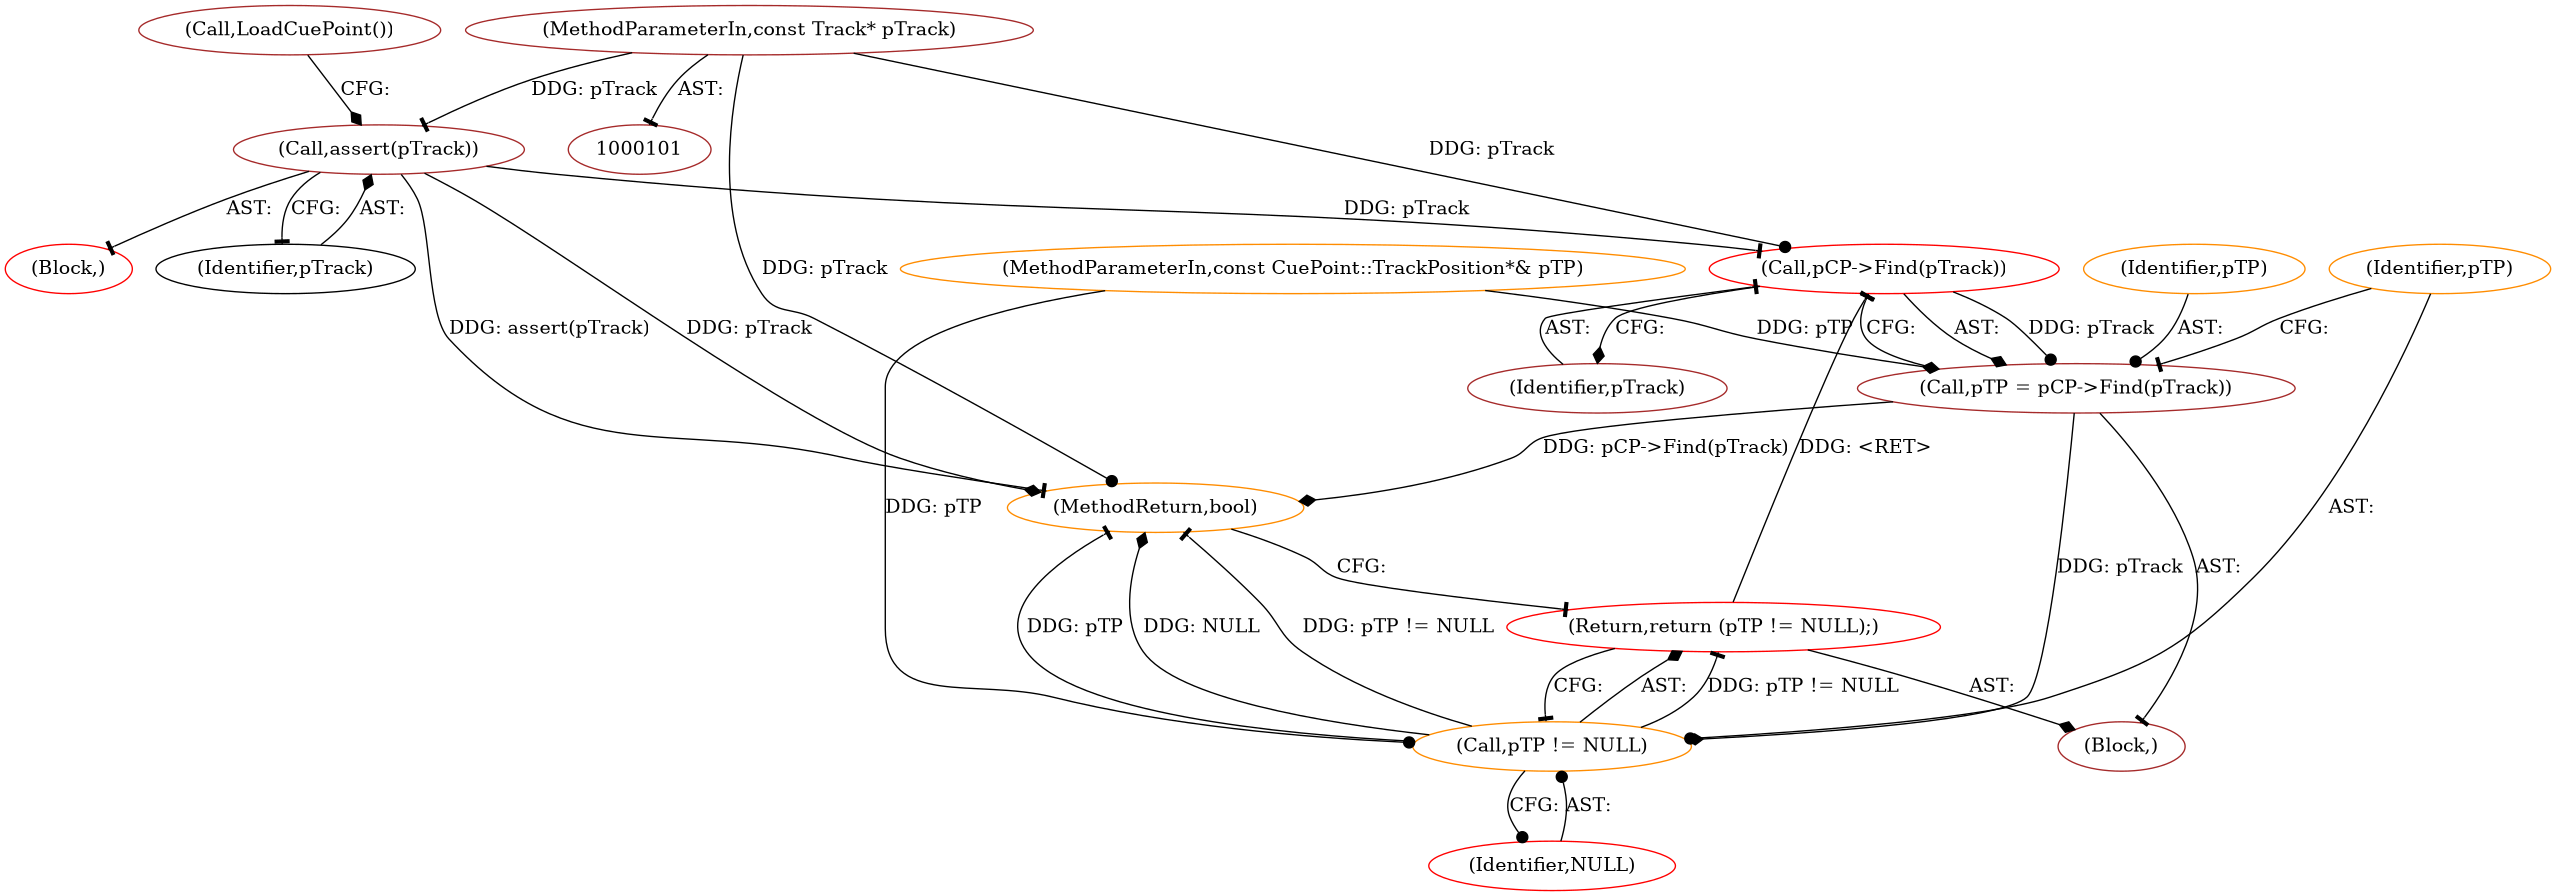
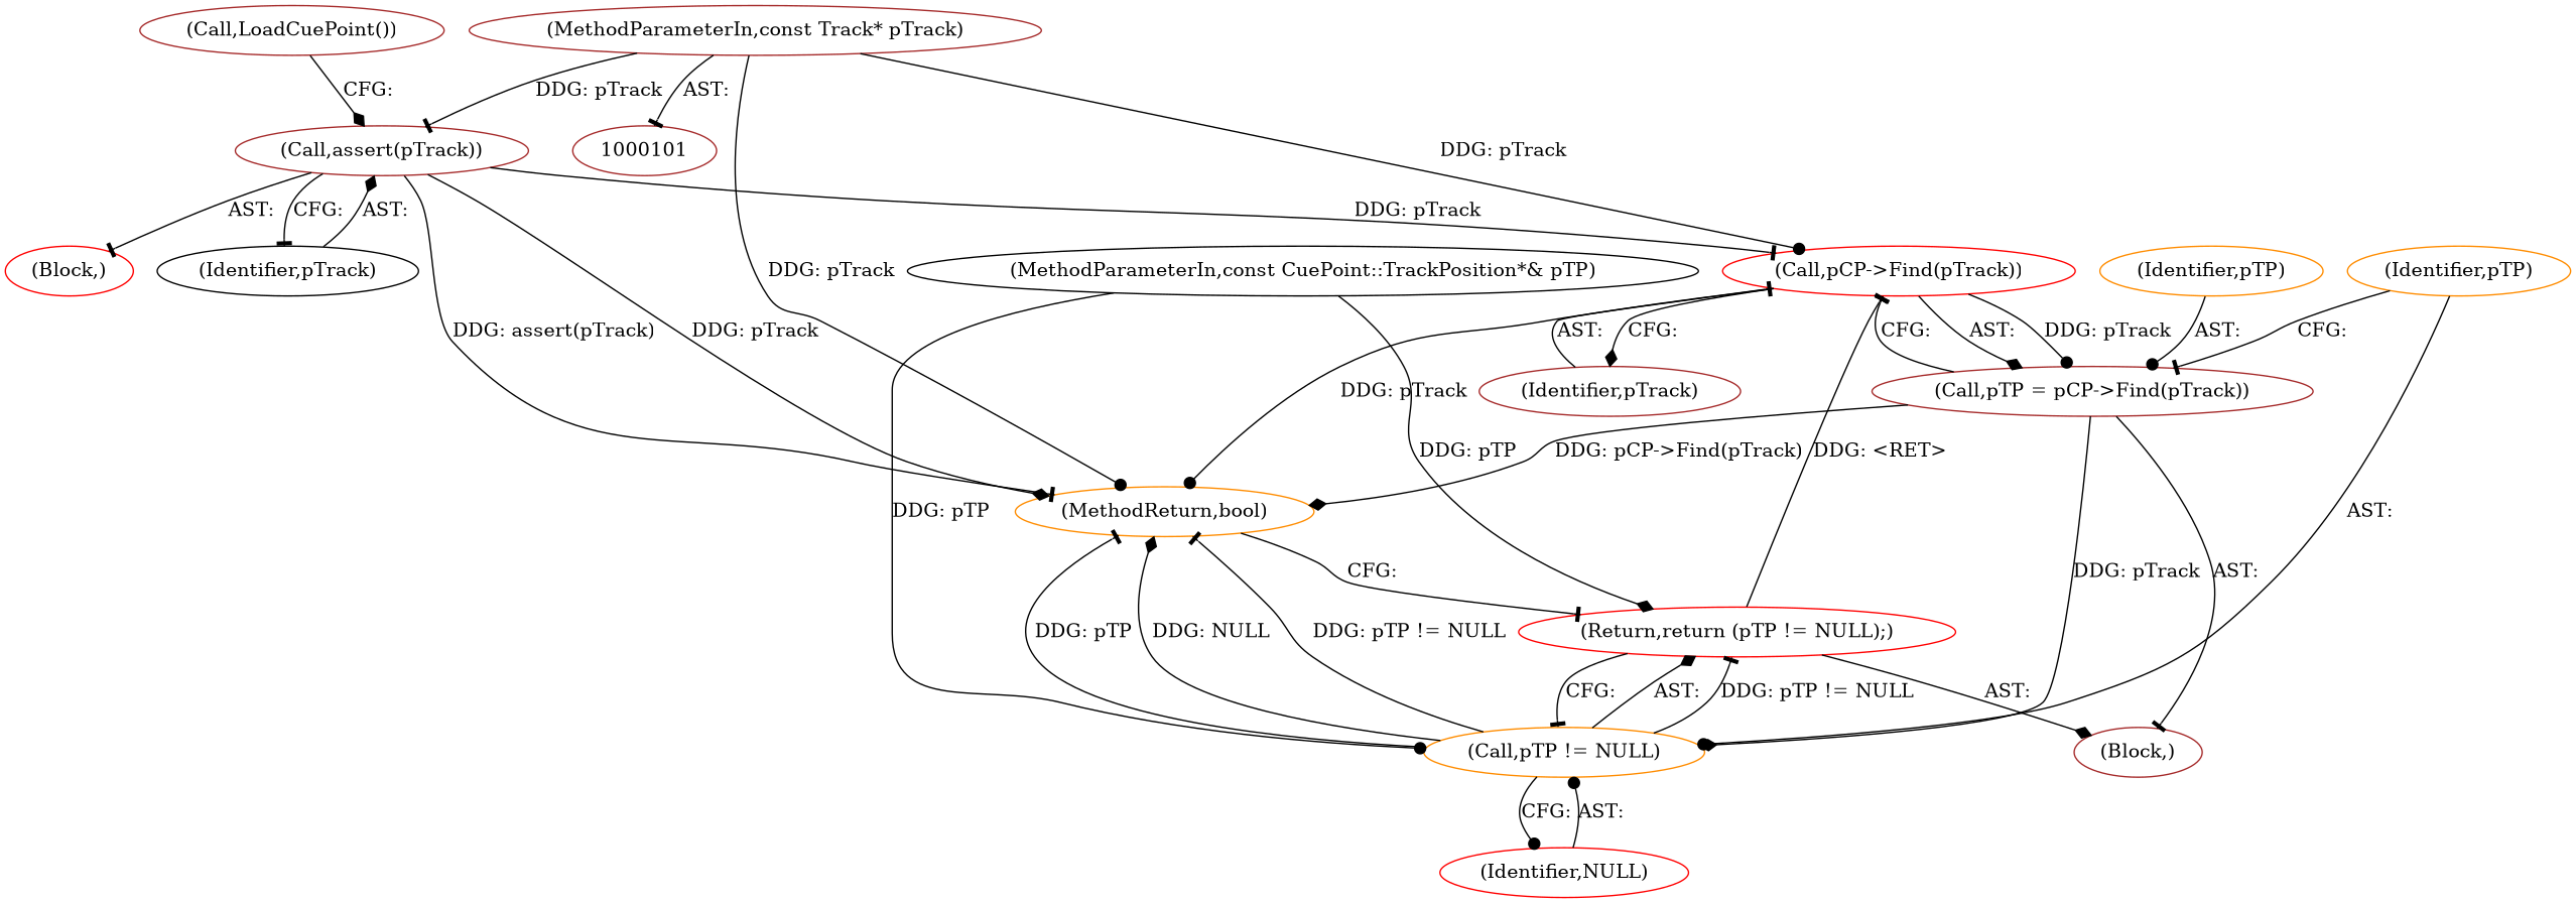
  digraph {
    node [color=brown]
    edge [arrowhead=tee]
    n1 [label="(Call,assert(pTrack))"]
    n2 [color=red label="(Call,pCP->Find(pTrack))"]
    n3 [color=red label="(Block,)"]
    n4 [color=black label="(Identifier,pTrack)"]
    n5 [color=darkorange label="(MethodReturn,bool)"]
    n6 [label="(Call,pTP = pCP->Find(pTrack))"]
    n7 [label="(Identifier,pTrack)"]
    n8 [color=red label="(Return,return (pTP != NULL);)"]
    n9 [label="(MethodParameterIn,const Track* pTrack)"]
    1000101
    n11 [color=darkorange label="(Call,pTP != NULL)"]
    n12 [label="(Block,)"]
    n13 [color=red label="(Identifier,NULL)"]
    n14 [color=darkorange label="(Identifier,pTP)"]
-   n15 [color=darkorange label="(MethodParameterIn,const CuePoint::TrackPosition*& pTP)"]
+   n15 [color=black label="(MethodParameterIn,const CuePoint::TrackPosition*& pTP)"]
    n16 [label="(Call,LoadCuePoint())"]
    n17 [color=darkorange label="(Identifier,pTP)"]
    n1 -> n2 [label="DDG: pTrack"]
    n1 -> n3 [label="AST: "]
    n1 -> n4 [label="CFG: "]
    n1 -> n5 [arrowhead=diamond label="DDG: pTrack"]
    n1 -> n5 [label="DDG: assert(pTrack)"]
+   n2 -> n5 [arrowhead=dot label="DDG: pTrack"]
    n2 -> n6 [arrowhead=diamond label="AST: "]
    n2 -> n6 [arrowhead=dot label="DDG: pTrack"]
    n2 -> n7 [arrowhead=diamond label="CFG: "]
    n4 -> n1 [arrowhead=diamond label="AST: "]
    n5 -> n8 [label="CFG: "]
    n6 -> n2 [label="CFG: "]
    n6 -> n5 [arrowhead=diamond label="DDG: pCP->Find(pTrack)"]
    n6 -> n11 [arrowhead=diamond label="DDG: pTrack"]
    n6 -> n12 [label="AST: "]
    n7 -> n2 [label="AST: "]
    n8 -> n2 [label="DDG: <RET>"]
    n8 -> n11 [label="CFG: "]
    n8 -> n12 [arrowhead=diamond label="AST: "]
    n9 -> n1 [label="DDG: pTrack"]
    n9 -> n2 [arrowhead=dot label="DDG: pTrack"]
    n9 -> n5 [arrowhead=dot label="DDG: pTrack"]
    n9 -> 1000101 [label="AST: "]
    n11 -> n5 [arrowhead=diamond label="DDG: NULL"]
    n11 -> n5 [label="DDG: pTP != NULL"]
    n11 -> n5 [label="DDG: pTP"]
    n11 -> n8 [arrowhead=diamond label="AST: "]
    n11 -> n8 [label="DDG: pTP != NULL"]
    n11 -> n13 [arrowhead=dot label="CFG: "]
    n13 -> n11 [arrowhead=dot label="AST: "]
    n14 -> n6 [label="CFG: "]
    n14 -> n11 [arrowhead=dot label="AST: "]
-   n15 -> n6 [arrowhead=diamond label="DDG: pTP"]
+   n15 -> n8 [arrowhead=diamond label="DDG: pTP"]
    n15 -> n11 [arrowhead=dot label="DDG: pTP"]
    n16 -> n1 [arrowhead=diamond label="CFG: "]
    n17 -> n6 [arrowhead=dot label="AST: "]
  }
